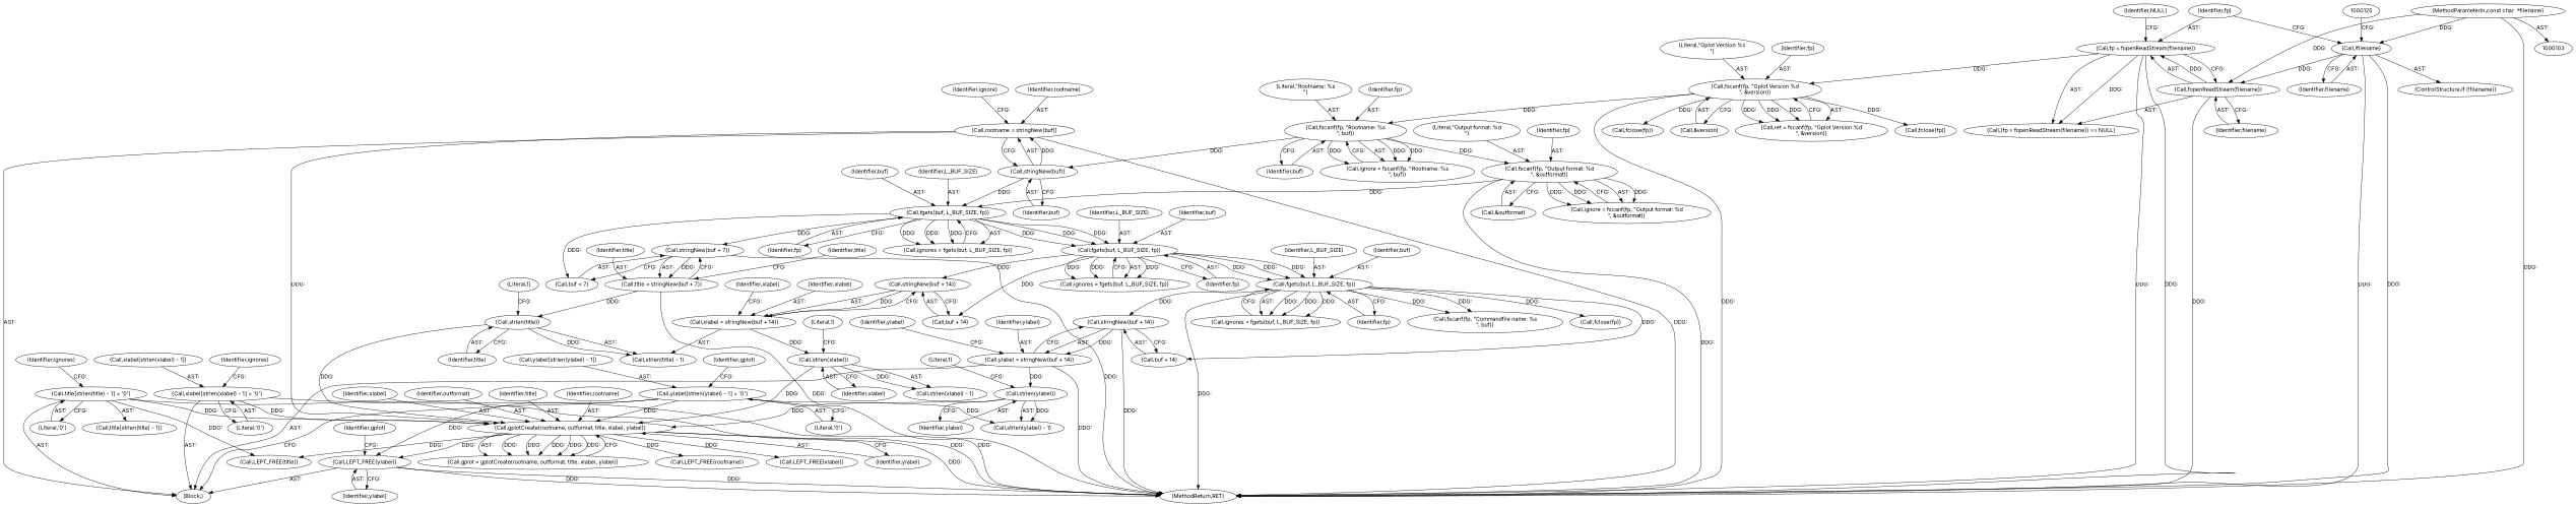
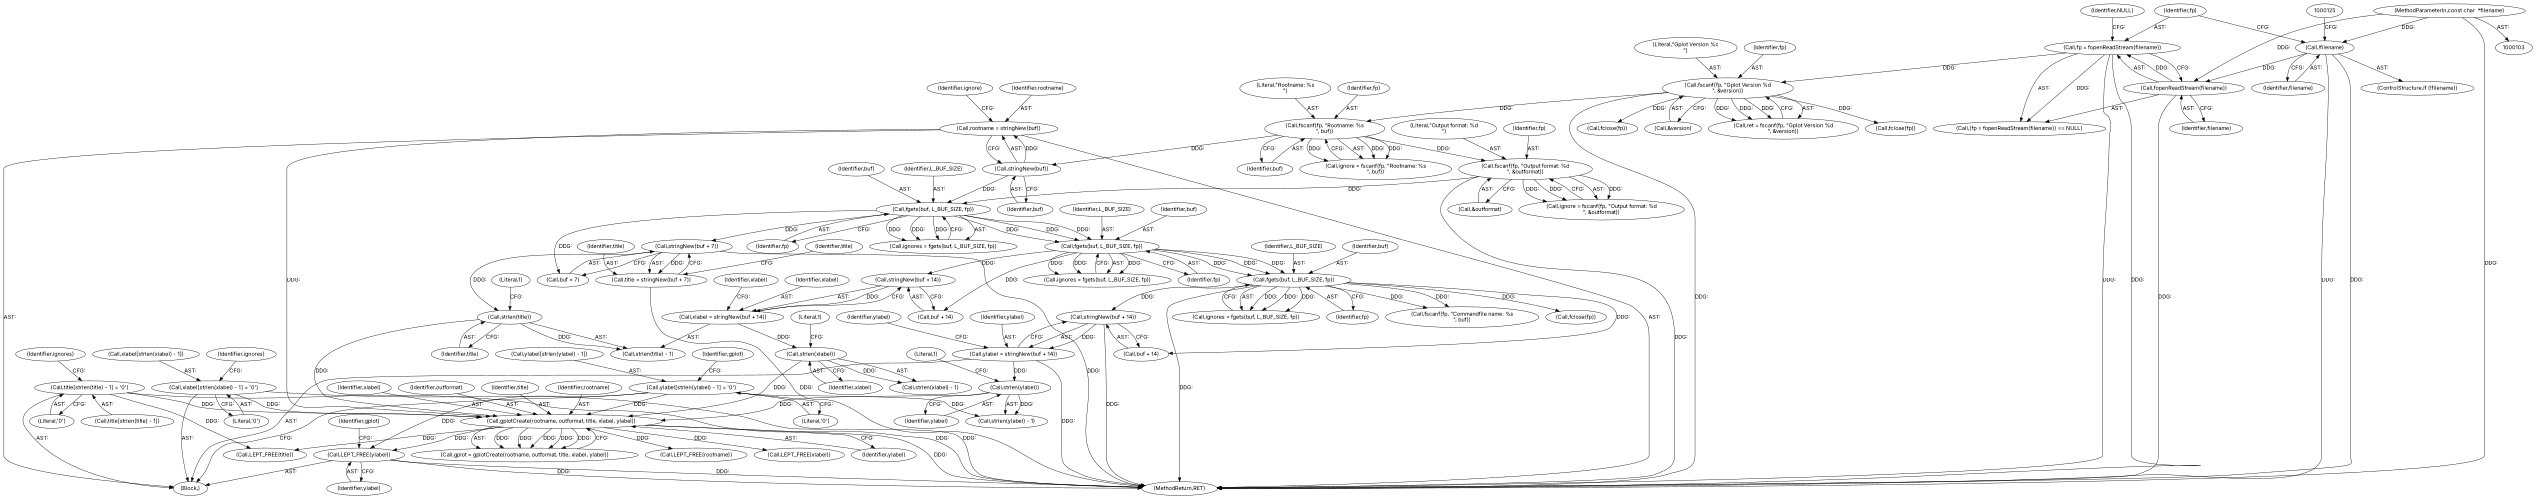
  digraph {
    fontname=Inter
    node [fontname=Inter]
    edge [fontname=Inter]
    n1 [label="(Call,LEPT_FREE(ylabel))"]
    n2 [label="(Block,)"]
    n3 [label="(MethodReturn,RET)"]
    n4 [label="(Identifier,ylabel)"]
    n5 [label="(Call,gplotCreate(rootname, outformat, title, xlabel, ylabel))"]
    n6 [label="(Call,LEPT_FREE(rootname))"]
    n7 [label="(Call,LEPT_FREE(xlabel))"]
    n8 [label="(Identifier,ylabel)"]
    n9 [label="(Call,LEPT_FREE(title))"]
    n10 [label="(Call,gplot = gplotCreate(rootname, outformat, title, xlabel, ylabel))"]
    n11 [label="(Call,rootname = stringNew(buf))"]
    n12 [label="(Call,stringNew(buf))"]
    n13 [label="(Call,fgets(buf, L_BUF_SIZE, fp))"]
    n14 [label="(Identifier,buf)"]
    n15 [label="(Call,stringNew(buf + 7))"]
    n16 [label="(Call,buf + 7)"]
    n17 [label="(Call,fgets(buf, L_BUF_SIZE, fp))"]
    n18 [label="(Identifier,fp)"]
    n19 [label="(Call,ignores = fgets(buf, L_BUF_SIZE, fp))"]
    n20 [label="(Call,fscanf(fp, \"Rootname: %s\n\", buf))"]
    n21 [label="(Call,fscanf(fp, \"Output format: %d\n\", &outformat))"]
    n22 [label="(Call,ignore = fscanf(fp, \"Rootname: %s\n\", buf))"]
    n23 [label="(Identifier,buf)"]
    n24 [label="(Call,&outformat)"]
    n25 [label="(Call,ignore = fscanf(fp, \"Output format: %d\n\", &outformat))"]
    n26 [label="(Call,fscanf(fp, \"Gplot Version %d\n\", &version))"]
    n27 [label="(Call,ret = fscanf(fp, \"Gplot Version %d\n\", &version))"]
    n28 [label="(Call,fclose(fp))"]
    n29 [label="(Call,&version)"]
    n30 [label="(Call,fclose(fp))"]
    n31 [label="(Call,fp = fopenReadStream(filename))"]
    n32 [label="(Call,fopenReadStream(filename))"]
    n33 [label="(Call,(fp = fopenReadStream(filename)) == NULL)"]
    n34 [label="(Identifier,filename)"]
    n35 [label="(Call,!filename)"]
    n36 [label="(ControlStructure,if (!filename))"]
    n37 [label="(Identifier,filename)"]
    n38 [label="(MethodParameterIn,const char  *filename)"]
    1000103
    n40 [label="(Call,title[strlen(title) - 1] = '\0')"]
    n41 [label="(Literal,'\0')"]
    n42 [label="(Call,strlen(title))"]
    n43 [label="(Identifier,title)"]
    n44 [label="(Call,strlen(title) - 1)"]
    n45 [label="(Call,title = stringNew(buf + 7))"]
    n46 [label="(Call,stringNew(buf + 14))"]
    n47 [label="(Call,buf + 14)"]
    n48 [label="(Call,fgets(buf, L_BUF_SIZE, fp))"]
    n49 [label="(Call,ignores = fgets(buf, L_BUF_SIZE, fp))"]
    n50 [label="(Identifier,fp)"]
    n51 [label="(Call,strlen(xlabel))"]
    n52 [label="(Identifier,xlabel)"]
    n53 [label="(Call,strlen(xlabel) - 1)"]
    n54 [label="(Call,xlabel = stringNew(buf + 14))"]
    n55 [label="(Call,stringNew(buf + 14))"]
    n56 [label="(Call,buf + 14)"]
    n57 [label="(Identifier,fp)"]
    n58 [label="(Call,fscanf(fp, \"Commandfile name: %s\n\", buf))"]
    n59 [label="(Call,fclose(fp))"]
    n60 [label="(Call,ignores = fgets(buf, L_BUF_SIZE, fp))"]
    n61 [label="(Call,xlabel[strlen(xlabel) - 1] = '\0')"]
    n62 [label="(Literal,'\0')"]
    n63 [label="(Call,strlen(ylabel))"]
    n64 [label="(Identifier,ylabel)"]
    n65 [label="(Call,strlen(ylabel) - 1)"]
    n66 [label="(Call,ylabel = stringNew(buf + 14))"]
    n67 [label="(Call,ylabel[strlen(ylabel) - 1] = '\0')"]
    n68 [label="(Literal,'\0')"]
    n69 [label="(Identifier,fp)"]
    n70 [label="(Identifier,title)"]
    n71 [label="(Identifier,gplot)"]
    n72 [label="(Identifier,ylabel)"]
    n73 [label="(Literal,\"Rootname: %s\n\")"]
    n74 [label="(Identifier,outformat)"]
    n75 [label="(Identifier,buf)"]
    n76 [label="(Call,title[strlen(title) - 1])"]
    n77 [label="(Identifier,xlabel)"]
    n78 [label="(Identifier,title)"]
    n79 [label="(Identifier,ignores)"]
    n80 [label="(Call,xlabel[strlen(xlabel) - 1])"]
    n81 [label="(Identifier,rootname)"]
    n82 [label="(Literal,\"Gplot Version %d\n\")"]
    n83 [label="(Identifier,ignore)"]
    n84 [label="(Literal,1)"]
    n85 [label="(Identifier,L_BUF_SIZE)"]
    n86 [label="(Identifier,rootname)"]
    n87 [label="(Identifier,L_BUF_SIZE)"]
    n88 [label="(Literal,1)"]
    n89 [label="(Identifier,xlabel)"]
    n90 [label="(Identifier,fp)"]
    n91 [label="(Literal,\"Output format: %d\n\")"]
    n92 [label="(Identifier,xlabel)"]
    n93 [label="(Identifier,fp)"]
    n94 [label="(Identifier,buf)"]
    n95 [label="(Identifier,L_BUF_SIZE)"]
    n96 [label="(Identifier,title)"]
    n97 [label="(Identifier,fp)"]
    n98 [label="(Identifier,buf)"]
    n99 [label="(Literal,1)"]
    n100 [label="(Call,ylabel[strlen(ylabel) - 1])"]
    n101 [label="(Identifier,ignores)"]
    n102 [label="(Identifier,ylabel)"]
    n103 [label="(Identifier,gplot)"]
    n104 [label="(Identifier,NULL)"]
    1000125
    n1 -> n2 [label="AST: "]
    n1 -> n3 [label="DDG: "]
    n1 -> n3 [label="DDG: "]
    n1 -> n4 [label="CFG: "]
    n4 -> n1 [label="AST: "]
    n5 -> n1 [label="DDG: "]
    n5 -> n3 [label="DDG: "]
    n5 -> n6 [label="DDG: "]
    n5 -> n7 [label="DDG: "]
    n5 -> n8 [label="CFG: "]
    n5 -> n9 [label="DDG: "]
    n5 -> n10 [label="AST: "]
    n5 -> n10 [label="DDG: "]
    n5 -> n10 [label="DDG: "]
    n5 -> n10 [label="DDG: "]
    n5 -> n10 [label="DDG: "]
    n5 -> n10 [label="DDG: "]
    n8 -> n5 [label="AST: "]
    n10 -> n5 [label="CFG: "]
    n11 -> n2 [label="AST: "]
-   n11 -> n3 [label="DDG: "]
+   n11 -> n3 [label="AST: "]
    n11 -> n5 [label="DDG: "]
    n11 -> n12 [label="CFG: "]
    n12 -> n11 [label="AST: "]
    n12 -> n11 [label="DDG: "]
    n12 -> n13 [label="DDG: "]
    n12 -> n14 [label="CFG: "]
    n13 -> n15 [label="DDG: "]
    n13 -> n16 [label="DDG: "]
    n13 -> n17 [label="DDG: "]
    n13 -> n17 [label="DDG: "]
    n13 -> n17 [label="DDG: "]
    n13 -> n18 [label="CFG: "]
    n13 -> n19 [label="AST: "]
    n13 -> n19 [label="DDG: "]
    n13 -> n19 [label="DDG: "]
    n13 -> n19 [label="DDG: "]
    n14 -> n12 [label="AST: "]
    n15 -> n3 [label="DDG: "]
    n15 -> n16 [label="CFG: "]
    n15 -> n45 [label="AST: "]
    n15 -> n45 [label="DDG: "]
    n16 -> n15 [label="AST: "]
    n17 -> n46 [label="DDG: "]
    n17 -> n47 [label="DDG: "]
    n17 -> n48 [label="DDG: "]
    n17 -> n48 [label="DDG: "]
    n17 -> n48 [label="DDG: "]
    n17 -> n49 [label="AST: "]
    n17 -> n49 [label="DDG: "]
    n17 -> n49 [label="DDG: "]
    n17 -> n49 [label="DDG: "]
    n17 -> n50 [label="CFG: "]
    n18 -> n13 [label="AST: "]
    n19 -> n13 [label="CFG: "]
    n20 -> n12 [label="DDG: "]
    n20 -> n21 [label="DDG: "]
    n20 -> n22 [label="AST: "]
    n20 -> n22 [label="DDG: "]
    n20 -> n22 [label="DDG: "]
    n20 -> n22 [label="DDG: "]
    n20 -> n23 [label="CFG: "]
    n21 -> n3 [label="DDG: "]
    n21 -> n13 [label="DDG: "]
    n21 -> n24 [label="CFG: "]
    n21 -> n25 [label="AST: "]
    n21 -> n25 [label="DDG: "]
    n21 -> n25 [label="DDG: "]
    n21 -> n25 [label="DDG: "]
    n22 -> n20 [label="CFG: "]
    n23 -> n20 [label="AST: "]
    n24 -> n21 [label="AST: "]
    n25 -> n21 [label="CFG: "]
    n26 -> n3 [label="DDG: "]
    n26 -> n20 [label="DDG: "]
    n26 -> n27 [label="AST: "]
    n26 -> n27 [label="DDG: "]
    n26 -> n27 [label="DDG: "]
    n26 -> n27 [label="DDG: "]
    n26 -> n28 [label="DDG: "]
    n26 -> n29 [label="CFG: "]
    n26 -> n30 [label="DDG: "]
    n27 -> n26 [label="CFG: "]
    n29 -> n26 [label="AST: "]
    n31 -> n3 [label="DDG: "]
    n31 -> n3 [label="DDG: "]
    n31 -> n26 [label="DDG: "]
    n31 -> n32 [label="CFG: "]
    n31 -> n33 [label="AST: "]
    n31 -> n33 [label="DDG: "]
    n32 -> n3 [label="DDG: "]
    n32 -> n31 [label="AST: "]
    n32 -> n31 [label="DDG: "]
    n32 -> n33 [label="AST: "]
    n32 -> n34 [label="CFG: "]
    n34 -> n32 [label="AST: "]
    n35 -> n3 [label="DDG: "]
    n35 -> n3 [label="DDG: "]
    n35 -> n32 [label="DDG: "]
    n35 -> n36 [label="AST: "]
    n35 -> n37 [label="CFG: "]
    n37 -> n35 [label="AST: "]
    n38 -> n3 [label="DDG: "]
    n38 -> n32 [label="DDG: "]
    n38 -> n35 [label="DDG: "]
    n38 -> 1000103 [label="AST: "]
    n40 -> n2 [label="AST: "]
    n40 -> n3 [label="DDG: "]
    n40 -> n5 [label="DDG: "]
    n40 -> n9 [label="DDG: "]
    n40 -> n41 [label="CFG: "]
    n41 -> n40 [label="AST: "]
    n42 -> n5 [label="DDG: "]
    n42 -> n43 [label="CFG: "]
    n42 -> n44 [label="AST: "]
    n42 -> n44 [label="DDG: "]
    n43 -> n42 [label="AST: "]
    n45 -> n3 [label="DDG: "]
    n45 -> n15 [label="CFG: "]
-   n45 -> n42 [label="DDG: "]
+   n15 -> n42 [label="DDG: "]
    n46 -> n47 [label="CFG: "]
    n46 -> n54 [label="AST: "]
    n46 -> n54 [label="DDG: "]
    n47 -> n46 [label="AST: "]
    n48 -> n3 [label="DDG: "]
    n48 -> n55 [label="DDG: "]
    n48 -> n56 [label="DDG: "]
    n48 -> n57 [label="CFG: "]
    n48 -> n58 [label="DDG: "]
    n48 -> n58 [label="DDG: "]
    n48 -> n59 [label="DDG: "]
    n48 -> n60 [label="AST: "]
    n48 -> n60 [label="DDG: "]
    n48 -> n60 [label="DDG: "]
    n48 -> n60 [label="DDG: "]
    n49 -> n17 [label="CFG: "]
    n50 -> n17 [label="AST: "]
    n51 -> n5 [label="DDG: "]
    n51 -> n52 [label="CFG: "]
    n51 -> n53 [label="AST: "]
    n51 -> n53 [label="DDG: "]
    n52 -> n51 [label="AST: "]
    n54 -> n44 [label="AST: "]
    n54 -> n46 [label="CFG: "]
    n54 -> n51 [label="DDG: "]
    n55 -> n3 [label="DDG: "]
    n55 -> n56 [label="CFG: "]
    n55 -> n66 [label="AST: "]
    n55 -> n66 [label="DDG: "]
    n56 -> n55 [label="AST: "]
    n57 -> n48 [label="AST: "]
    n60 -> n48 [label="CFG: "]
    n61 -> n2 [label="AST: "]
    n61 -> n3 [label="DDG: "]
    n61 -> n5 [label="DDG: "]
    n61 -> n62 [label="CFG: "]
    n62 -> n61 [label="AST: "]
    n63 -> n5 [label="DDG: "]
    n63 -> n64 [label="CFG: "]
    n63 -> n65 [label="AST: "]
    n63 -> n65 [label="DDG: "]
    n64 -> n63 [label="AST: "]
    n66 -> n2 [label="AST: "]
    n66 -> n3 [label="DDG: "]
    n66 -> n55 [label="CFG: "]
    n66 -> n63 [label="DDG: "]
    n67 -> n1 [label="DDG: "]
    n67 -> n2 [label="CFG: "]
    n67 -> n5 [label="DDG: "]
    n67 -> n65 [label="DDG: "]
    n67 -> n68 [label="CFG: "]
    n68 -> n67 [label="AST: "]
    n69 -> n31 [label="AST: "]
    n69 -> n35 [label="CFG: "]
    n70 -> n45 [label="AST: "]
    n71 -> n67 [label="CFG: "]
    n72 -> n66 [label="CFG: "]
    n73 -> n20 [label="AST: "]
    n74 -> n5 [label="AST: "]
    n75 -> n13 [label="AST: "]
-   n40 -> n76 [label="AST: "]
+   n76 -> n40 [label="AST: "]
    n77 -> n54 [label="CFG: "]
    n78 -> n5 [label="AST: "]
    n79 -> n40 [label="CFG: "]
    n80 -> n61 [label="AST: "]
    n81 -> n5 [label="AST: "]
    n82 -> n26 [label="AST: "]
    n83 -> n11 [label="CFG: "]
    n84 -> n63 [label="CFG: "]
    n85 -> n13 [label="AST: "]
    n86 -> n11 [label="AST: "]
    n87 -> n48 [label="AST: "]
    n88 -> n51 [label="CFG: "]
    n89 -> n54 [label="AST: "]
    n90 -> n26 [label="AST: "]
    n91 -> n21 [label="AST: "]
    n92 -> n5 [label="AST: "]
    n93 -> n21 [label="AST: "]
    n94 -> n48 [label="AST: "]
    n95 -> n17 [label="AST: "]
    n96 -> n45 [label="CFG: "]
    n97 -> n20 [label="AST: "]
    n98 -> n17 [label="AST: "]
    n99 -> n42 [label="CFG: "]
    n100 -> n67 [label="AST: "]
    n101 -> n61 [label="CFG: "]
    n102 -> n66 [label="AST: "]
    n103 -> n1 [label="CFG: "]
    n104 -> n31 [label="CFG: "]
    1000125 -> n35 [label="CFG: "]
  }
